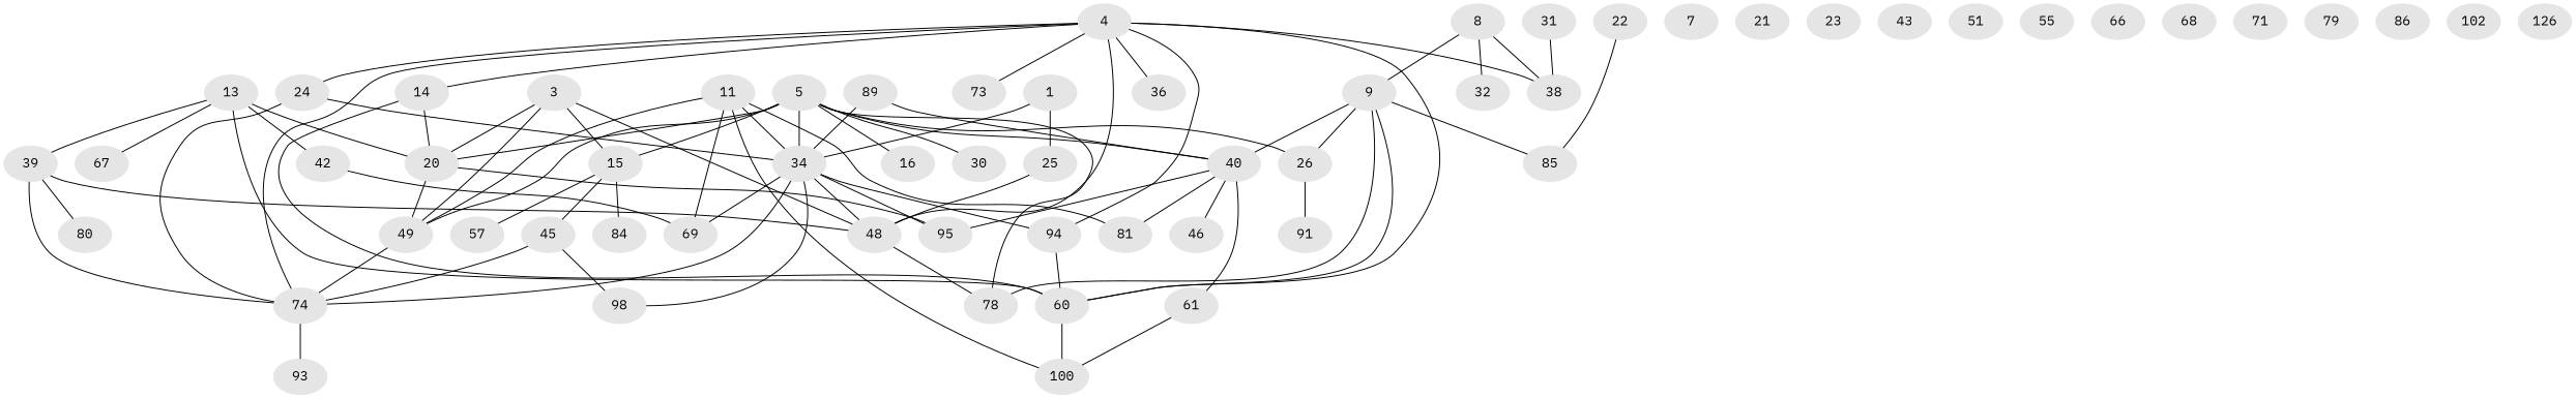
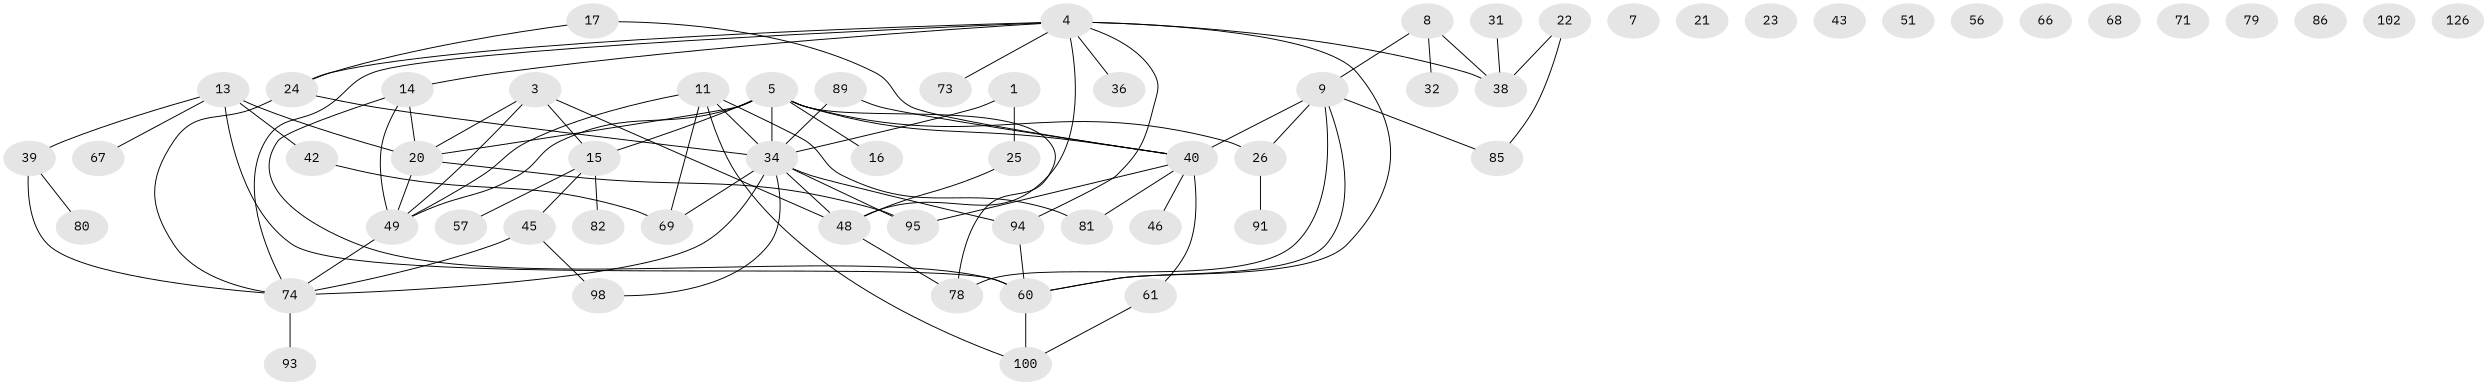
  graph {
    fontname="IBM Plex Mono"
    node [color=gray90 fontname="IBM Plex Mono" style=filled]
    edge [fontname="IBM Plex Mono"]
    1 [super="+6"]
    25 [super="+115"]
    34 [super="+116+118"]
    48 [super="+106"]
    69 [super="+75"]
    74 [super="+82"]
    94
    95 [super="+113"]
    98
    3 [super="+41+53"]
    15 [super="+19"]
    20 [super="+28"]
    n13 [label=49]
    45
    57
-   84
+   84 [label=82]
    78
    4 [super="+10+12"]
    14 [super="+112"]
    24 [super="+35"]
    36 [super="+83+97"]
    38 [super="+105+49"]
    60 [super="+72"]
    73
    100
    93
    5 [super="+64+52+33"]
    16
    26
-   30
    40 [super="+103+77"]
    91
    81
    46
    61 [super="+120"]
    7
    8 [super="+50+101+70"]
    9 [super="+111+128+47"]
    n39 [label=32]
    85
    11 [super="+44"]
    13 [super="+99"]
    39 [super="+89+114"]
    42
    67
    80
+   17
    21
    22
    23
    n51 [label=89]
    31
    43
    51
-   56 [super="+76" label=55]
+   56 [super="+76"]
    66 [super="+92+90"]
    68
    71
    79
    86
    102
    126
    1 -- 25
    1 -- 34
    25 -- 48
    34 -- 48
    34 -- 69 [weight=2]
    34 -- 74
    34 -- 94
    34 -- 95
    34 -- 98
    48 -- 78
    74 -- 93
    94 -- 60
    3 -- 48
    3 -- 15
    3 -- 20
    3 -- n13
    15 -- 45
    15 -- 57
    15 -- 84
    20 -- 95
    20 -- n13
    n13 -- 74
    45 -- 74
    45 -- 98
    4 -- 48
    4 -- 74
    4 -- 94
    4 -- 14
    4 -- 24
    4 -- 36
    4 -- 38
    4 -- 60
    4 -- 73
    14 -- 20
+   14 -- n13
    14 -- 60
    24 -- 34
    24 -- 74
    60 -- 100
    5 -- 34 [weight=2]
    5 -- 15
    5 -- 20
    5 -- n13
    5 -- 78
    5 -- 16
    5 -- 26
-   5 -- 30
    5 -- 40
    26 -- 91
    40 -- 95
    40 -- 81
    40 -- 46
    40 -- 61
    61 -- 100
    8 -- 38
    8 -- 9
    8 -- n39
    9 -- 78
    9 -- 60
    9 -- 26
    9 -- 40
    9 -- 85
    11 -- 34
    11 -- 69
    11 -- n13
    11 -- 100
    11 -- 81
    13 -- 20 [weight=2]
    13 -- 60
    13 -- 39
    13 -- 42
    13 -- 67
-   39 -- 48
    39 -- 74
    39 -- 80
    42 -- 69
+   17 -- 24
+   17 -- 40
+   22 -- 38
    22 -- 85
    n51 -- 34
    n51 -- 40
    31 -- 38
  }
